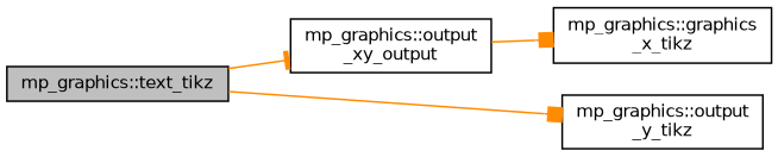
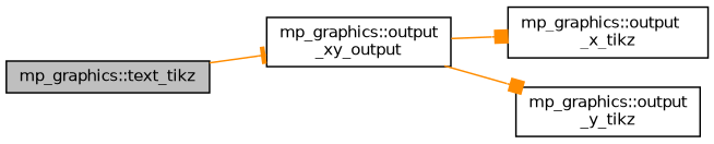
  digraph {
    rankdir=LR
    node [color=black fillcolor=white fontname=Helvetica fontsize=10 shape=record style=filled]
    edge [arrowhead=box color=darkorange fontname=Helvetica fontsize=10 labelfontname=Helvetica labelfontsize=10 style=solid]
    n1 [fillcolor=grey75 fontcolor=black height=0.2 label="mp_graphics::text_tikz" width=0.4]
    n2 [height=0.2 label="mp_graphics::output\l_xy_output" width=0.4]
-   n3 [height=0.2 label="mp_graphics::graphics\l_x_tikz" width=0.4]
+   n3 [height=0.2 label="mp_graphics::output\l_x_tikz" width=0.4]
    n4 [height=0.2 label="mp_graphics::output\l_y_tikz" width=0.4]
    n1 -> n2 [arrowhead=tee]
    n2 -> n3
-   n1 -> n4
+   n2 -> n4
  }
